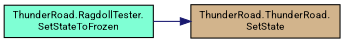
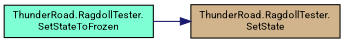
  digraph {
    rankdir=LR
    fontname=Roboto
    node [color=black fontname=Roboto fontsize=10 shape=record style=filled]
    n1 [fillcolor=aquamarine fontcolor=black height=0.2 label="ThunderRoad.RagdollTester.\lSetStateToFrozen" width=0.4]
-   n2 [fillcolor=tan height=0.2 label="ThunderRoad.ThunderRoad.\lSetState" width=0.4]
+   n2 [fillcolor=tan height=0.2 label="ThunderRoad.RagdollTester.\lSetState" width=0.4]
    n1 -> n2 [color=midnightblue fontname=Roboto fontsize=10 labelfontname=Helvetica labelfontsize=10 style=solid]
  }
